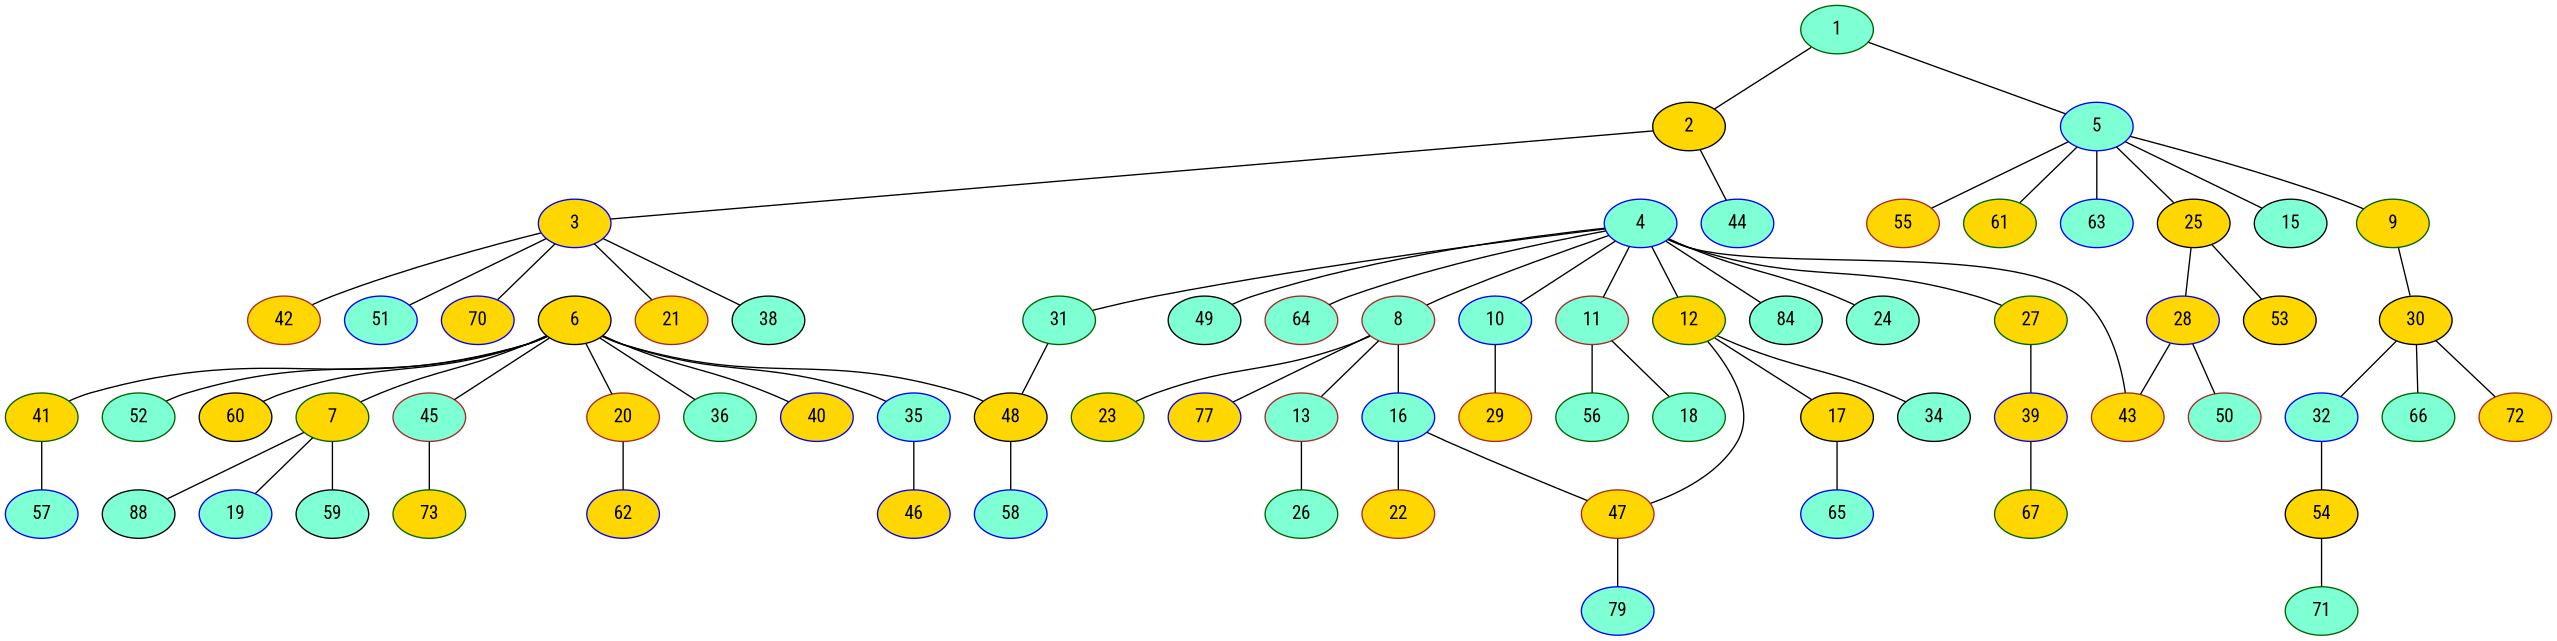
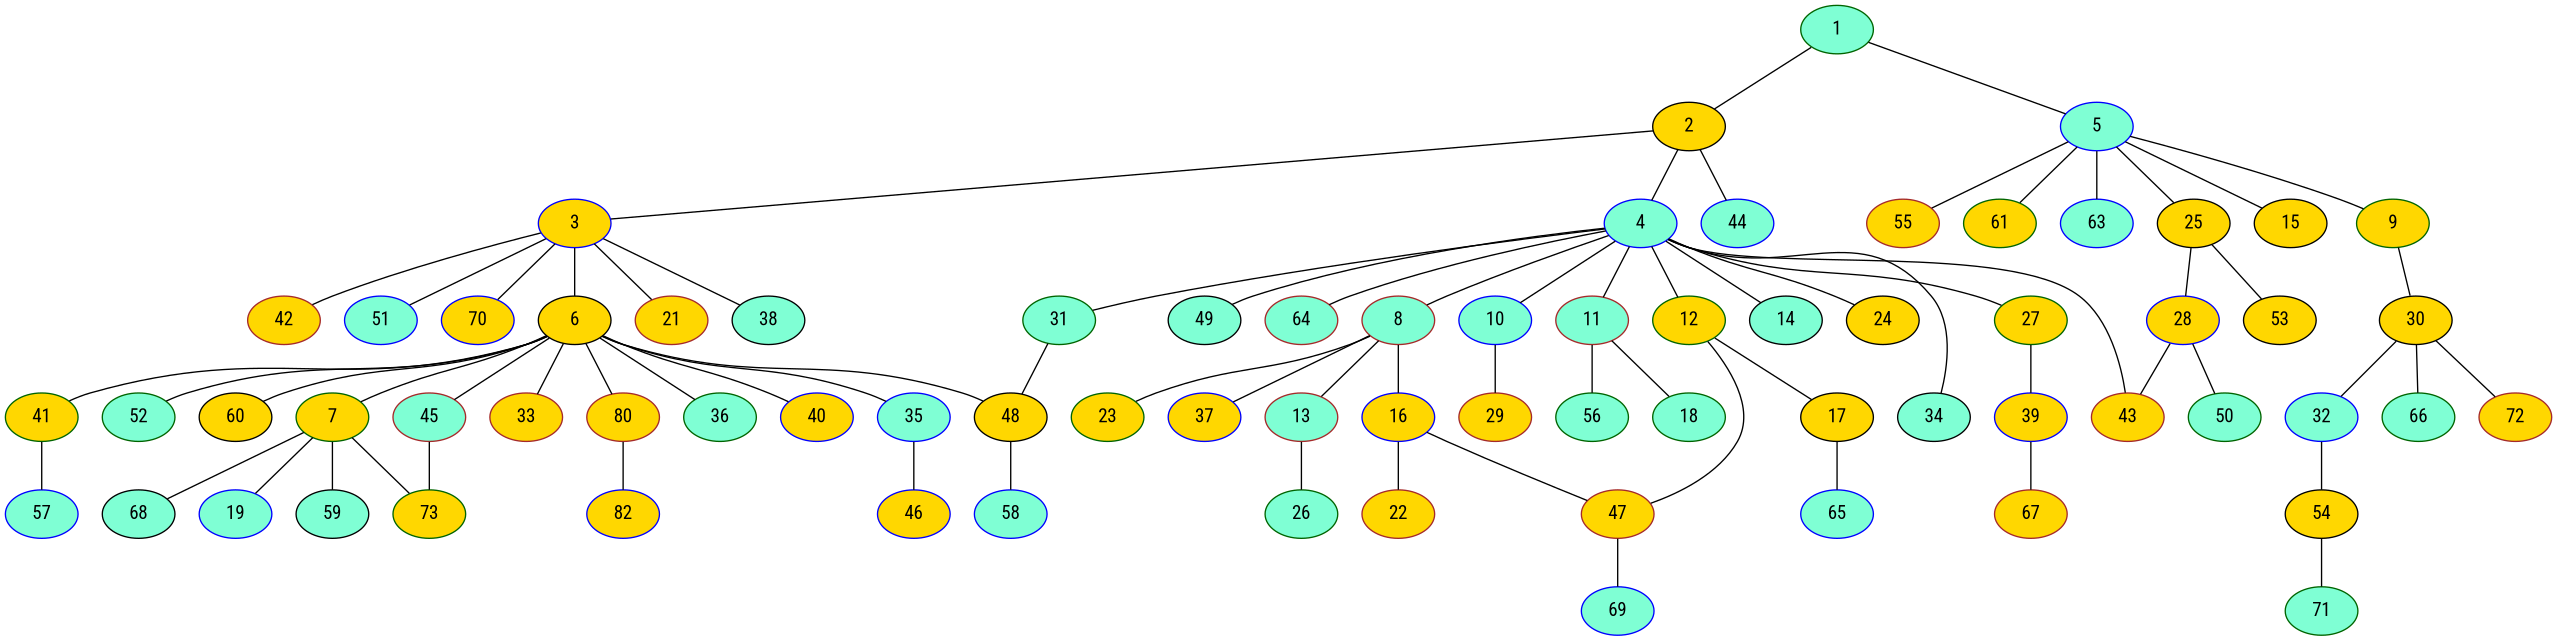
  graph {
    fontname="Roboto Condensed"
    node [color=blue fillcolor=gold fontname="Roboto Condensed" style=filled]
    edge [fontname="Roboto Condensed"]
    1 [color=darkgreen fillcolor=aquamarine]
    2 [color=black]
    5 [fillcolor=aquamarine]
    3
    4 [fillcolor=aquamarine]
    44 [fillcolor=aquamarine]
    9 [color=darkgreen]
-   15 [color=black fillcolor=aquamarine]
+   15 [color=black]
    25 [color=black]
    55 [color=brown]
    61 [color=darkgreen]
    63 [fillcolor=aquamarine]
    6 [color=black]
    21 [color=brown]
    38 [color=black fillcolor=aquamarine]
    42 [color=brown]
    51 [fillcolor=aquamarine]
    70
    8 [color=brown fillcolor=aquamarine]
    10 [fillcolor=aquamarine]
    11 [color=brown fillcolor=aquamarine]
    12 [color=darkgreen]
-   14 [color=black fillcolor=aquamarine label=84]
-   24 [color=black fillcolor=aquamarine]
+   14 [color=black fillcolor=aquamarine]
+   24 [color=black]
    27 [color=darkgreen]
    31 [color=darkgreen fillcolor=aquamarine]
    34 [color=black fillcolor=aquamarine]
    43 [color=brown]
    49 [color=black fillcolor=aquamarine]
    64 [color=brown fillcolor=aquamarine]
    7 [color=darkgreen]
-   20 [color=brown]
+   20 [color=brown label=80]
+   33 [color=brown]
    35 [fillcolor=aquamarine]
    36 [color=darkgreen fillcolor=aquamarine]
    40
    41 [color=darkgreen]
    45 [color=brown fillcolor=aquamarine]
    48 [color=black]
    52 [color=darkgreen fillcolor=aquamarine]
    60 [color=black]
    13 [color=brown fillcolor=aquamarine]
-   16 [fillcolor=aquamarine]
+   16
    23 [color=darkgreen]
-   37 [label=77]
+   37
    29 [color=brown]
    18 [color=darkgreen fillcolor=aquamarine]
    56 [color=darkgreen fillcolor=aquamarine]
    17 [color=black]
    47 [color=brown]
    39
    30 [color=black]
    28
    53 [color=black]
    19 [fillcolor=aquamarine]
    59 [color=black fillcolor=aquamarine]
-   68 [color=black fillcolor=aquamarine label=88]
+   68 [color=black fillcolor=aquamarine]
    73 [color=darkgreen]
-   62
+   62 [label=82]
    46
    57 [fillcolor=aquamarine]
    58 [fillcolor=aquamarine]
    26 [color=darkgreen fillcolor=aquamarine]
    22 [color=brown]
    32 [fillcolor=aquamarine]
    66 [color=darkgreen fillcolor=aquamarine]
    72 [color=brown]
    65 [fillcolor=aquamarine]
-   69 [fillcolor=aquamarine label=79]
-   50 [color=brown fillcolor=aquamarine]
-   67 [color=darkgreen]
+   69 [fillcolor=aquamarine]
+   50 [color=darkgreen fillcolor=aquamarine]
+   67 [color=brown]
    54 [color=black]
    71 [color=darkgreen fillcolor=aquamarine]
    1 -- 2
    1 -- 5
    2 -- 3
+   2 -- 4
    2 -- 44
    5 -- 9
    5 -- 15
    5 -- 25
    5 -- 55
    5 -- 61
    5 -- 63
+   3 -- 6
    3 -- 21
    3 -- 38
    3 -- 42
    3 -- 51
    3 -- 70
    4 -- 8
    4 -- 10
    4 -- 11
    4 -- 12
    4 -- 14
    4 -- 24
    4 -- 27
    4 -- 31
-   12 -- 34
+   4 -- 34
    4 -- 43
    4 -- 49
    4 -- 64
    9 -- 30
    25 -- 28
    25 -- 53
    6 -- 7
    6 -- 20
+   6 -- 33
    6 -- 35
    6 -- 36
    6 -- 40
    6 -- 41
    6 -- 45
    6 -- 48
    6 -- 52
    6 -- 60
    8 -- 13
    8 -- 16
    8 -- 23
    8 -- 37
    10 -- 29
    11 -- 18
    11 -- 56
    12 -- 17
    12 -- 47
    27 -- 39
    31 -- 48
    7 -- 19
    7 -- 59
    7 -- 68
+   7 -- 73
    20 -- 62
    35 -- 46
    41 -- 57
    45 -- 73
    48 -- 58
    13 -- 26
    16 -- 47
    16 -- 22
    17 -- 65
    47 -- 69
    39 -- 67
    30 -- 32
    30 -- 66
    30 -- 72
    28 -- 43
    28 -- 50
    32 -- 54
    54 -- 71
  }
